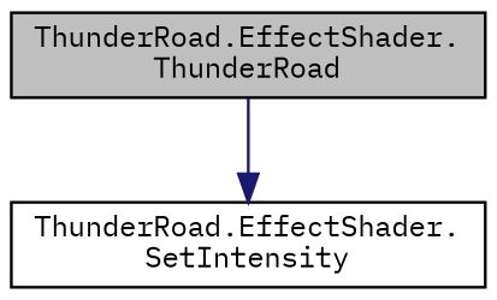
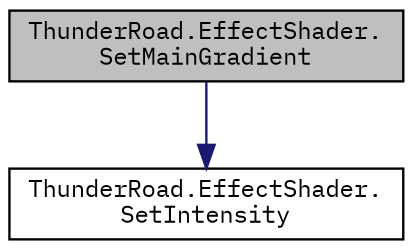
  digraph {
    rankdir=TB
    fontname="IBM Plex Mono"
    node [color=black fontname="IBM Plex Mono" fontsize=10 shape=record style=filled]
-   n1 [fillcolor=grey75 fontcolor=black height=0.2 label="ThunderRoad.EffectShader.\lThunderRoad" width=0.4]
+   n1 [fillcolor=grey75 fontcolor=black height=0.2 label="ThunderRoad.EffectShader.\lSetMainGradient" width=0.4]
    n2 [fillcolor=white height=0.2 label="ThunderRoad.EffectShader.\lSetIntensity" width=0.4]
    n1 -> n2 [color=midnightblue fontname="IBM Plex Mono" fontsize=10 labelfontname=Helvetica labelfontsize=10 style=solid]
  }
